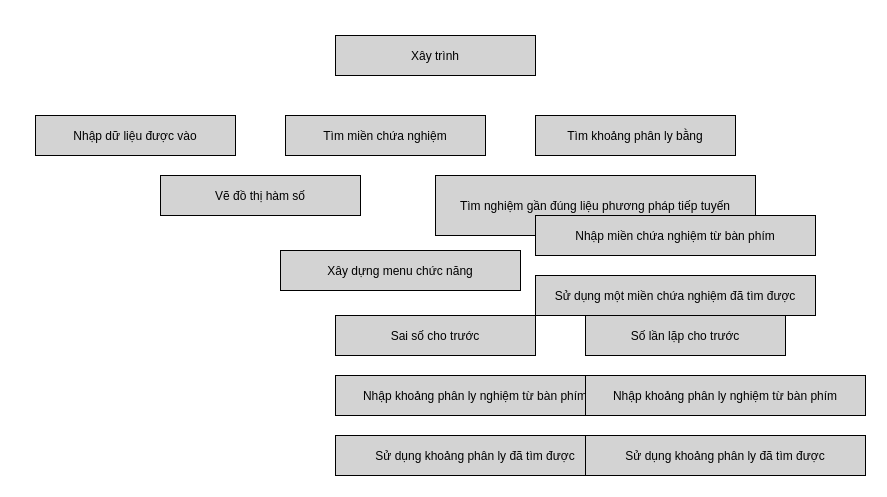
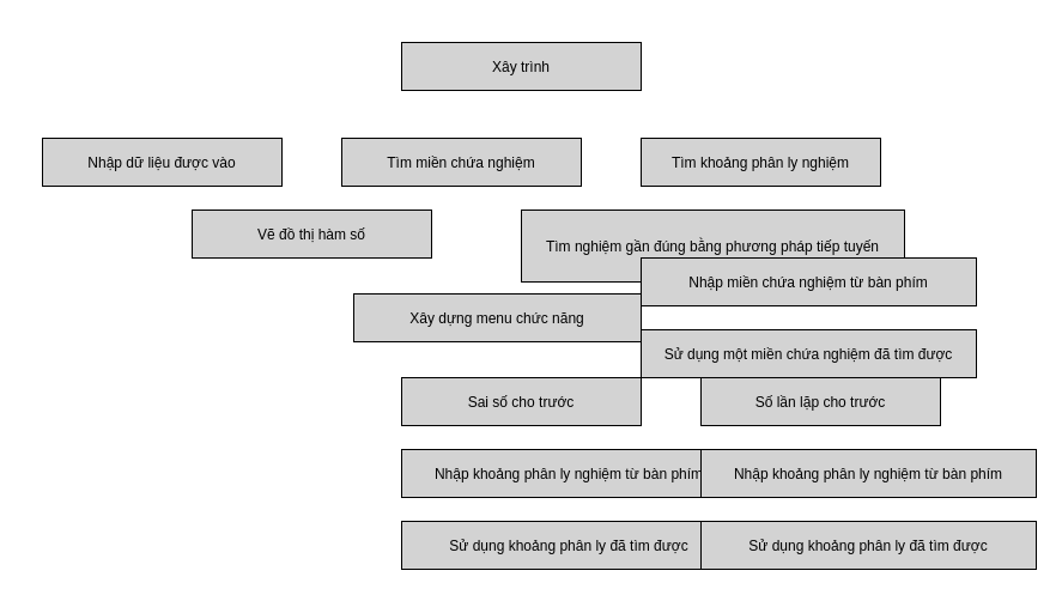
  <mxCell id="0" />
  <mxCell id="1" parent="0" />
  <mxCell id="2" value="Xây trình" style="rounded=0;fillColor=#D3D3D3;strokeColor=#000000;" vertex="1" parent="1"><mxGeometry x="320" y="20" width="200" height="40" as="geometry" /></mxCell>
  <mxCell id="3" value="Nhập dữ liệu được vào" style="rounded=0;fillColor=#D3D3D3;strokeColor=#000000;" vertex="1" parent="1"><mxGeometry x="20" y="100" width="200" height="40" as="geometry" /></mxCell>
  <mxCell id="4" value="Tìm miền chứa nghiệm" style="rounded=0;fillColor=#D3D3D3;strokeColor=#000000;" vertex="1" parent="1"><mxGeometry x="270" y="100" width="200" height="40" as="geometry" /></mxCell>
- <mxCell id="5" value="Tìm khoảng phân ly bằng" style="rounded=0;fillColor=#D3D3D3;strokeColor=#000000;" vertex="1" parent="1"><mxGeometry x="520" y="100" width="200" height="40" as="geometry" /></mxCell>
+ <mxCell id="5" value="Tìm khoảng phân ly nghiệm" style="rounded=0;fillColor=#D3D3D3;strokeColor=#000000;" vertex="1" parent="1"><mxGeometry x="520" y="100" width="200" height="40" as="geometry" /></mxCell>
  <mxCell id="6" value="Vẽ đồ thị hàm số" style="rounded=0;fillColor=#D3D3D3;strokeColor=#000000;" vertex="1" parent="1"><mxGeometry x="145" y="160" width="200" height="40" as="geometry" /></mxCell>
- <mxCell id="7" value="Tìm nghiệm gần đúng liệu phương pháp tiếp tuyến" style="rounded=0;fillColor=#D3D3D3;strokeColor=#000000;" vertex="1" parent="1"><mxGeometry x="420" y="160" width="320" height="60" as="geometry" /></mxCell>
- <mxCell id="8" value="Xây dựng menu chức năng" style="rounded=0;fillColor=#D3D3D3;strokeColor=#000000;" vertex="1" parent="1"><mxGeometry x="265" y="235" width="240" height="40" as="geometry" /></mxCell>
+ <mxCell id="7" value="Tìm nghiệm gần đúng bằng phương pháp tiếp tuyến" style="rounded=0;fillColor=#D3D3D3;strokeColor=#000000;" vertex="1" parent="1"><mxGeometry x="420" y="160" width="320" height="60" as="geometry" /></mxCell>
+ <mxCell id="8" value="Xây dựng menu chức năng" style="rounded=0;fillColor=#D3D3D3;strokeColor=#000000;" vertex="1" parent="1"><mxGeometry x="280" y="230" width="240" height="40" as="geometry" /></mxCell>
  <mxCell id="9" value="Sai số cho trước" style="rounded=0;fillColor=#D3D3D3;strokeColor=#000000;" vertex="1" parent="1"><mxGeometry x="320" y="300" width="200" height="40" as="geometry" /></mxCell>
  <mxCell id="10" value="Số lần lặp cho trước" style="rounded=0;fillColor=#D3D3D3;strokeColor=#000000;" vertex="1" parent="1"><mxGeometry x="570" y="300" width="200" height="40" as="geometry" /></mxCell>
  <mxCell id="11" value="Nhập khoảng phân ly nghiệm từ bàn phím" style="rounded=0;fillColor=#D3D3D3;strokeColor=#000000;" vertex="1" parent="1"><mxGeometry x="320" y="360" width="280" height="40" as="geometry" /></mxCell>
  <mxCell id="12" value="Sử dụng khoảng phân ly đã tìm được" style="rounded=0;fillColor=#D3D3D3;strokeColor=#000000;" vertex="1" parent="1"><mxGeometry x="320" y="420" width="280" height="40" as="geometry" /></mxCell>
  <mxCell id="13" value="Nhập khoảng phân ly nghiệm từ bàn phím" style="rounded=0;fillColor=#D3D3D3;strokeColor=#000000;" vertex="1" parent="1"><mxGeometry x="570" y="360" width="280" height="40" as="geometry" /></mxCell>
  <mxCell id="14" value="Sử dụng khoảng phân ly đã tìm được" style="rounded=0;fillColor=#D3D3D3;strokeColor=#000000;" vertex="1" parent="1"><mxGeometry x="570" y="420" width="280" height="40" as="geometry" /></mxCell>
  <mxCell id="15" value="Nhập miền chứa nghiệm từ bàn phím" style="rounded=0;fillColor=#D3D3D3;strokeColor=#000000;" vertex="1" parent="1"><mxGeometry x="520" y="200" width="280" height="40" as="geometry" /></mxCell>
  <mxCell id="16" value="Sử dụng một miền chứa nghiệm đã tìm được" style="rounded=0;fillColor=#D3D3D3;strokeColor=#000000;" vertex="1" parent="1"><mxGeometry x="520" y="260" width="280" height="40" as="geometry" /></mxCell>
  <mxCell id="17" style="endArrow=block;" edge="1" parent="1" source="2" target="3" />
  <mxCell id="18" style="endArrow=block;" edge="1" parent="1" source="2" target="4" />
  <mxCell id="19" style="endArrow=block;" edge="1" parent="1" source="2" target="5" />
  <mxCell id="20" style="endArrow=block;" edge="1" parent="1" source="2" target="6" />
  <mxCell id="21" style="endArrow=block;" edge="1" parent="1" source="2" target="7" />
  <mxCell id="22" style="endArrow=block;" edge="1" parent="1" source="2" target="8" />
  <mxCell id="23" style="endArrow=block;" edge="1" parent="1" source="7" target="9" />
  <mxCell id="24" style="endArrow=block;" edge="1" parent="1" source="7" target="10" />
  <mxCell id="25" style="endArrow=block;" edge="1" parent="1" source="9" target="11" />
  <mxCell id="26" style="endArrow=block;" edge="1" parent="1" source="9" target="12" />
  <mxCell id="27" style="endArrow=block;" edge="1" parent="1" source="10" target="13" />
  <mxCell id="28" style="endArrow=block;" edge="1" parent="1" source="10" target="14" />
  <mxCell id="29" style="endArrow=block;" edge="1" parent="1" source="5" target="15" />
  <mxCell id="30" style="endArrow=block;" edge="1" parent="1" source="5" target="16" />
